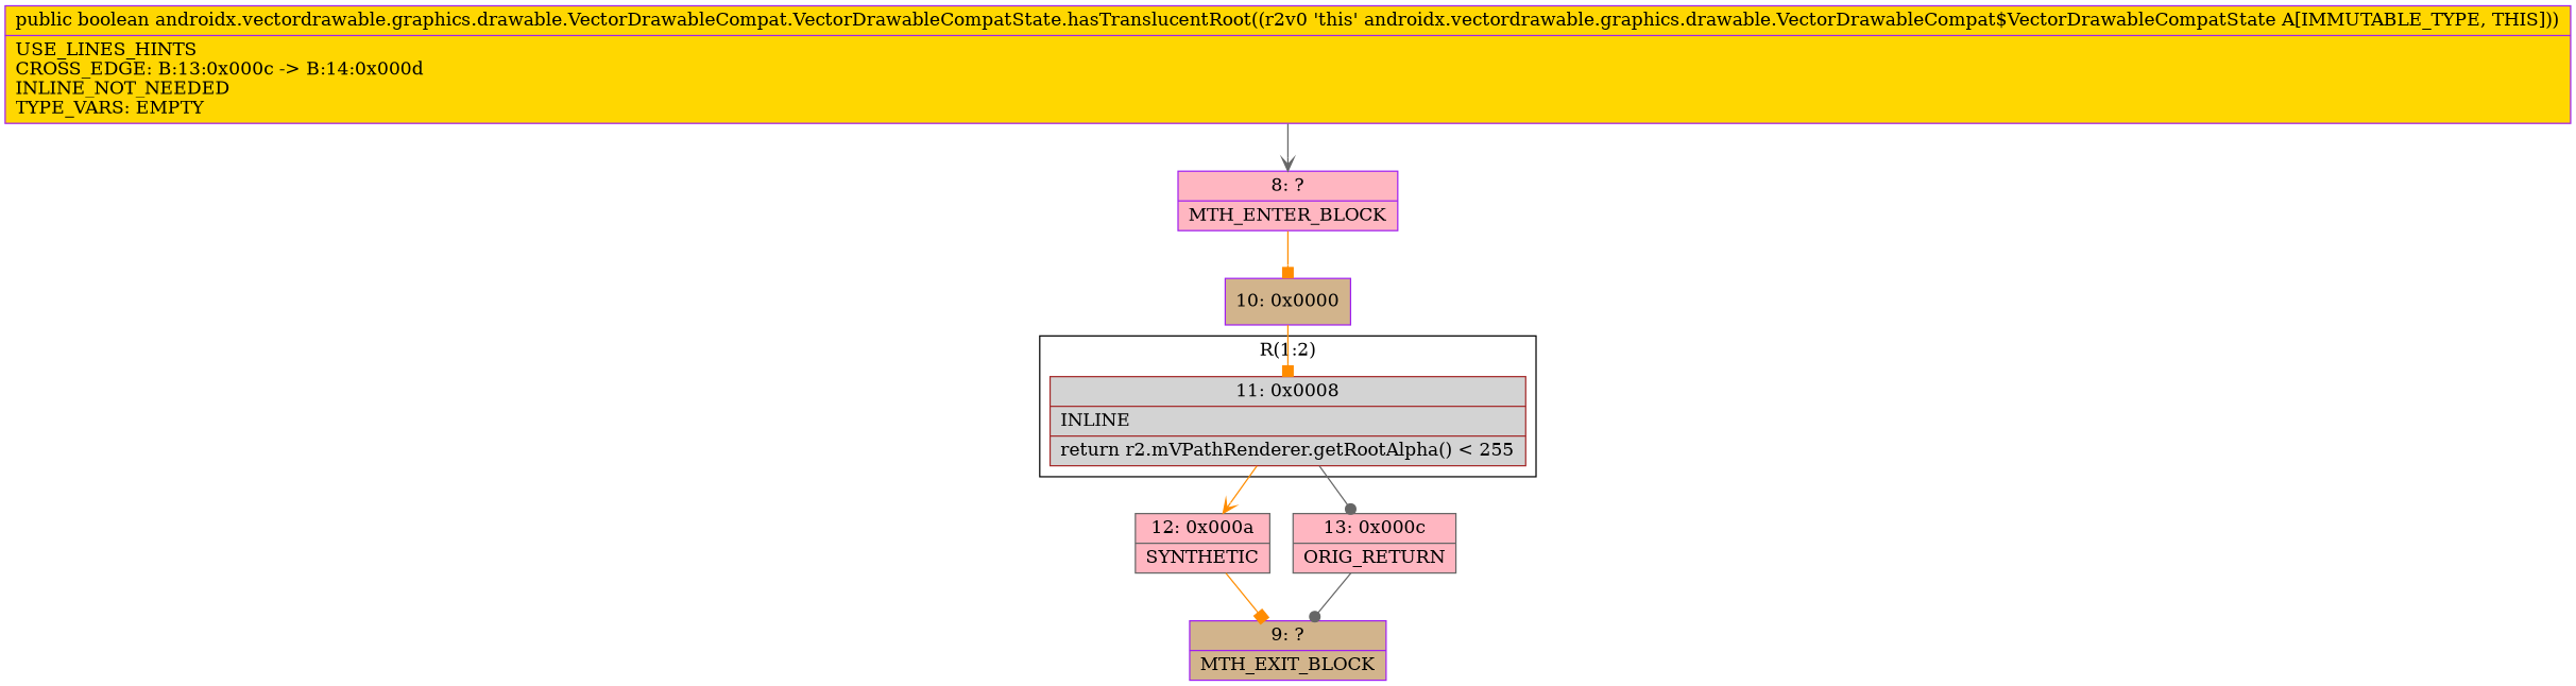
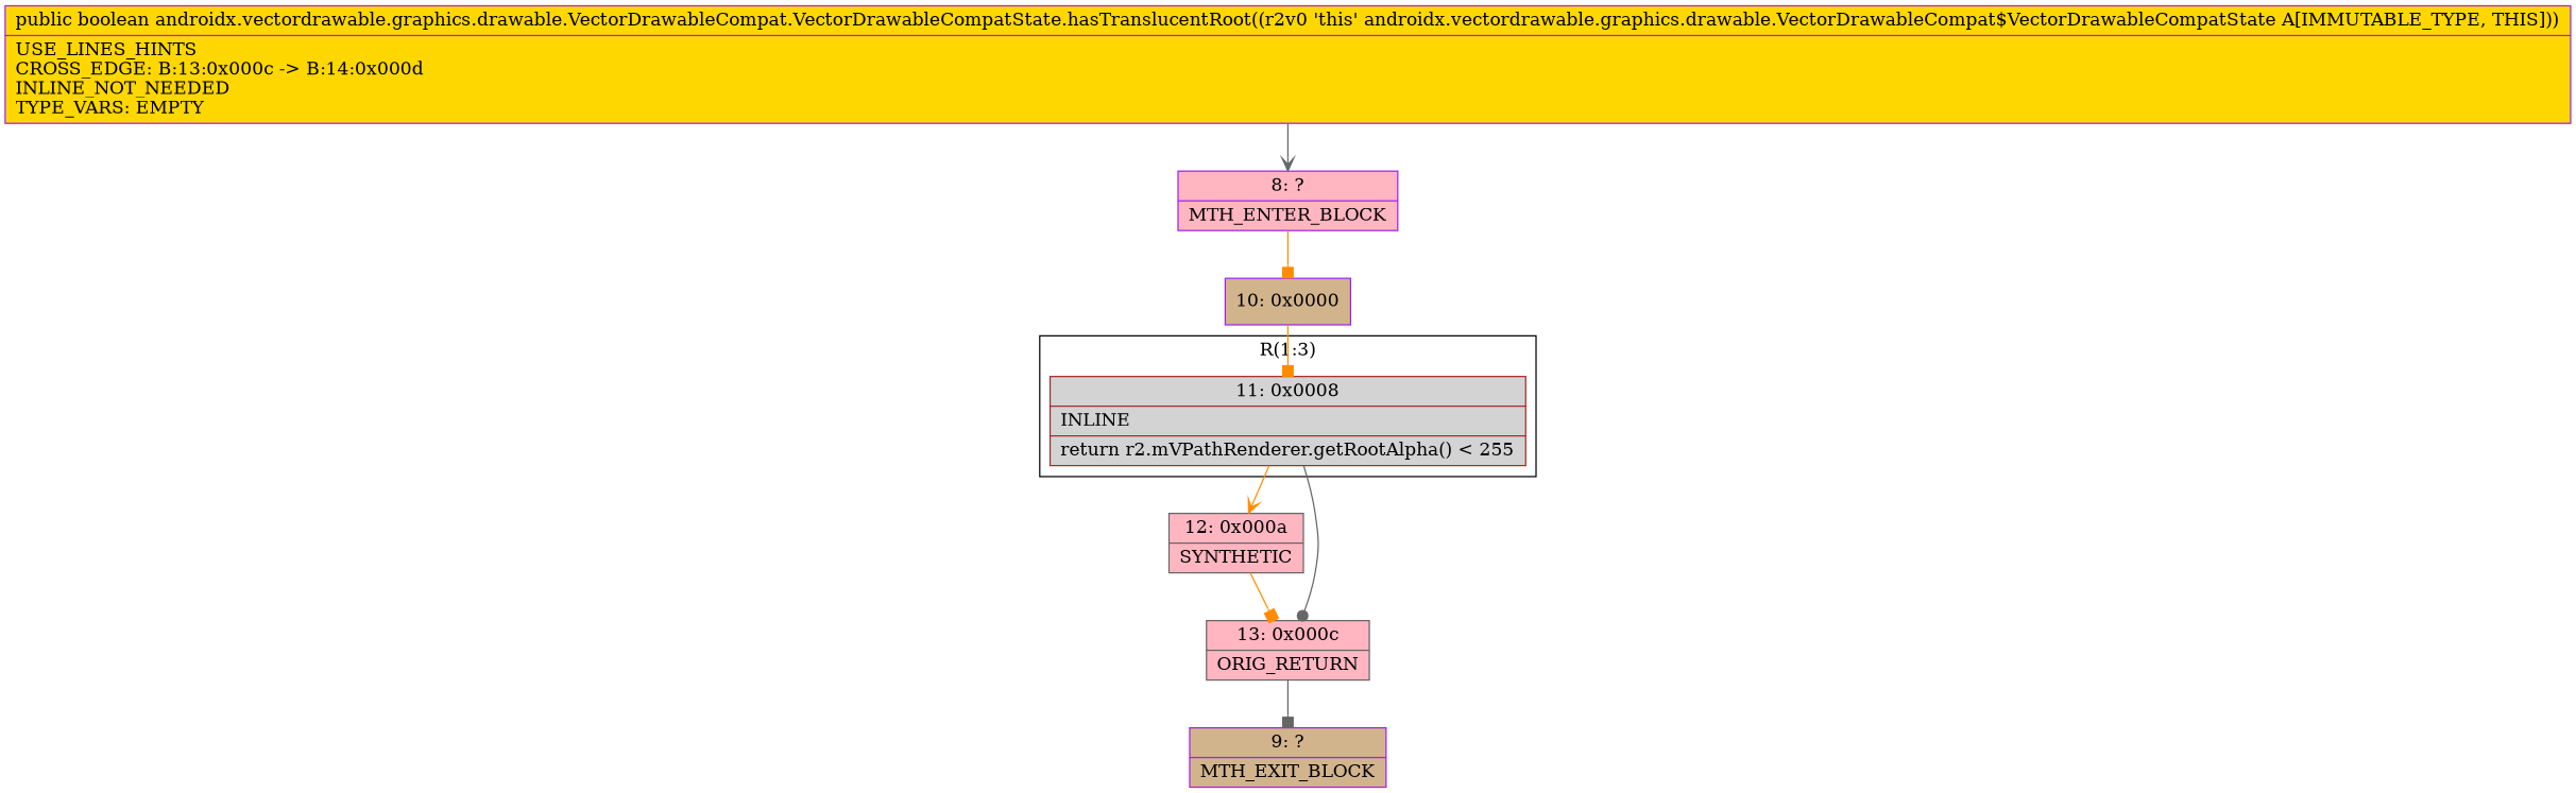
  digraph {
    node [color=purple fillcolor=lightpink shape=record style=filled]
    edge [arrowhead=box color=darkorange]
    n1 [color=brown fillcolor=lightgrey label="{11\:\ 0x0008|INLINE\l|return r2.mVPathRenderer.getRootAlpha() \< 255\l}"]
    n2 [color=gray40 label="{12\:\ 0x000a|SYNTHETIC\l}"]
    n3 [color=gray40 label="{13\:\ 0x000c|ORIG_RETURN\l}"]
    n4 [fillcolor=tan label="{9\:\ ?|MTH_EXIT_BLOCK\l}"]
    n5 [label="{8\:\ ?|MTH_ENTER_BLOCK\l}"]
    n6 [fillcolor=tan label="{10\:\ 0x0000}"]
    n7 [fillcolor=gold label="{public boolean androidx.vectordrawable.graphics.drawable.VectorDrawableCompat.VectorDrawableCompatState.hasTranslucentRoot((r2v0 'this' androidx.vectordrawable.graphics.drawable.VectorDrawableCompat$VectorDrawableCompatState A[IMMUTABLE_TYPE, THIS]))  | USE_LINES_HINTS\lCROSS_EDGE: B:13:0x000c \-\> B:14:0x000d\lINLINE_NOT_NEEDED\lTYPE_VARS: EMPTY\l}"]
    subgraph cluster_1 {
-     label="R(1:2)"
+     label="R(1:3)"
      n1
    }
    n1 -> n2 [arrowhead=vee]
    n1 -> n3 [arrowhead=dot color=gray40]
-   n2 -> n4
-   n3 -> n4 [arrowhead=dot color=gray40]
+   n2 -> n3
+   n3 -> n4 [color=gray40]
    n5 -> n6
    n6 -> n1
    n7 -> n5 [arrowhead=vee color=gray40]
  }
